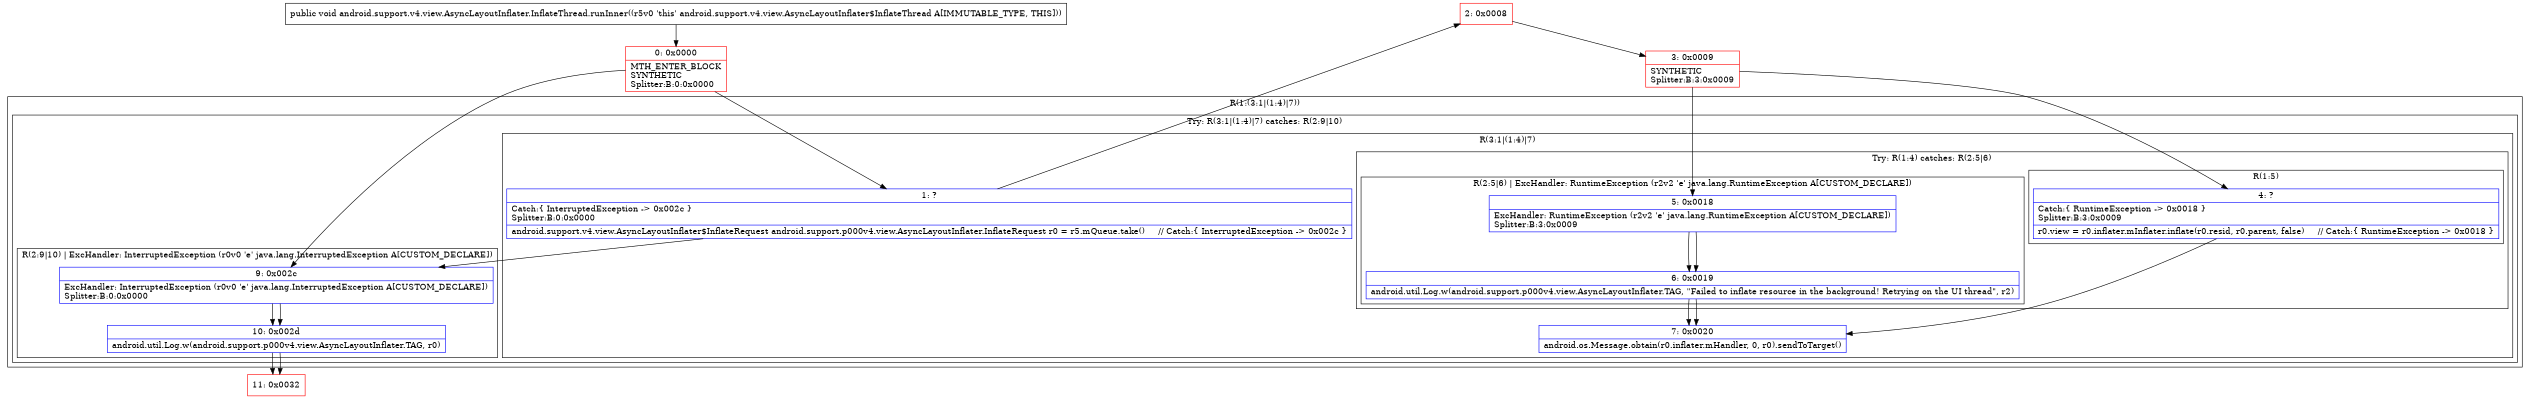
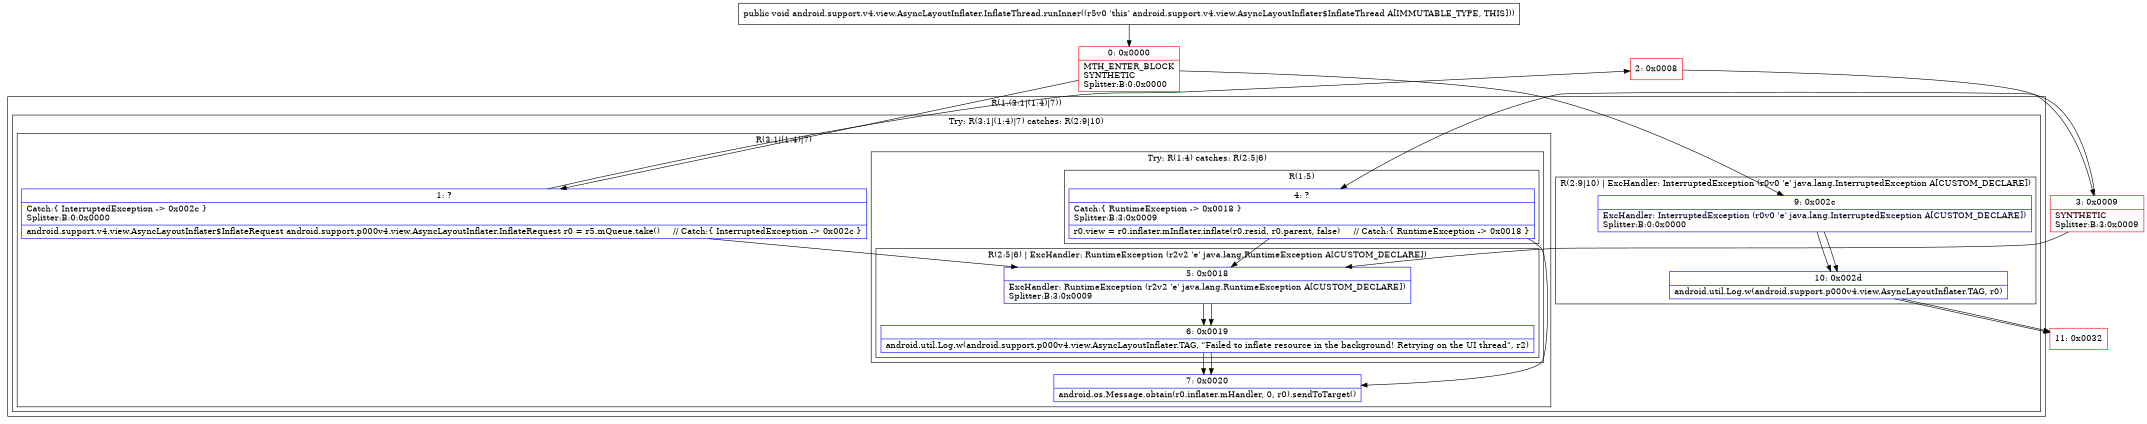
  digraph {
    node [color=blue shape=record]
    n1 [label="{4\:\ ?|Catch:\{ RuntimeException \-\> 0x0018 \}\lSplitter:B:3:0x0009\l|r0.view = r0.inflater.mInflater.inflate(r0.resid, r0.parent, false)     \/\/ Catch:\{ RuntimeException \-\> 0x0018 \}\l}"]
    n2 [label="{5\:\ 0x0018|ExcHandler: RuntimeException (r2v2 'e' java.lang.RuntimeException A[CUSTOM_DECLARE])\lSplitter:B:3:0x0009\l}"]
    n3 [label="{6\:\ 0x0019|android.util.Log.w(android.support.p000v4.view.AsyncLayoutInflater.TAG, \"Failed to inflate resource in the background! Retrying on the UI thread\", r2)\l}"]
    n4 [label="{1\:\ ?|Catch:\{ InterruptedException \-\> 0x002c \}\lSplitter:B:0:0x0000\l|android.support.v4.view.AsyncLayoutInflater$InflateRequest android.support.p000v4.view.AsyncLayoutInflater.InflateRequest r0 = r5.mQueue.take()     \/\/ Catch:\{ InterruptedException \-\> 0x002c \}\l}"]
    n5 [label="{7\:\ 0x0020|android.os.Message.obtain(r0.inflater.mHandler, 0, r0).sendToTarget()\l}"]
    n6 [label="{9\:\ 0x002c|ExcHandler: InterruptedException (r0v0 'e' java.lang.InterruptedException A[CUSTOM_DECLARE])\lSplitter:B:0:0x0000\l}"]
    n7 [label="{10\:\ 0x002d|android.util.Log.w(android.support.p000v4.view.AsyncLayoutInflater.TAG, r0)\l}"]
    n8 [color=red label="{2\:\ 0x0008}"]
    n9 [color=red label="{11\:\ 0x0032}"]
    n10 [color=red label="{3\:\ 0x0009|SYNTHETIC\lSplitter:B:3:0x0009\l}"]
    n11 [color=red label="{0\:\ 0x0000|MTH_ENTER_BLOCK\lSYNTHETIC\lSplitter:B:0:0x0000\l}"]
    n12 [label="{public void android.support.v4.view.AsyncLayoutInflater.InflateThread.runInner((r5v0 'this' android.support.v4.view.AsyncLayoutInflater$InflateThread A[IMMUTABLE_TYPE, THIS])) }" color=""]
    subgraph cluster_1 {
      label="R(1:(3:1|(1:4)|7))"
      subgraph cluster_2 {
        label="Try: R(3:1|(1:4)|7) catches: R(2:9|10)"
        subgraph cluster_3 {
          label="R(3:1|(1:4)|7)"
          n4
          n5
          subgraph cluster_4 {
            label="Try: R(1:4) catches: R(2:5|6)"
            subgraph cluster_5 {
              label="R(1:5)"
              n1
            }
            subgraph cluster_6 {
              label="R(2:5|6) | ExcHandler: RuntimeException (r2v2 'e' java.lang.RuntimeException A[CUSTOM_DECLARE])\l"
              n2
              n3
            }
          }
        }
        subgraph cluster_7 {
          label="R(2:9|10) | ExcHandler: InterruptedException (r0v0 'e' java.lang.InterruptedException A[CUSTOM_DECLARE])\l"
          n6
          n7
        }
      }
    }
    subgraph cluster_8 {
      label="R(2:9|10) | ExcHandler: InterruptedException (r0v0 'e' java.lang.InterruptedException A[CUSTOM_DECLARE])\l"
    }
    subgraph cluster_9 {
      label="R(2:5|6) | ExcHandler: RuntimeException (r2v2 'e' java.lang.RuntimeException A[CUSTOM_DECLARE])\l"
    }
+   n1 -> n2
    n1 -> n5
    n2 -> n3
    n2 -> n3
    n3 -> n5
    n3 -> n5
-   n4 -> n6
+   n4 -> n2
    n4 -> n8
    n6 -> n7
    n6 -> n7
    n7 -> n9
    n7 -> n9
    n8 -> n10
    n10 -> n1
    n10 -> n2
    n11 -> n4
    n11 -> n6
    n12 -> n11
  }
